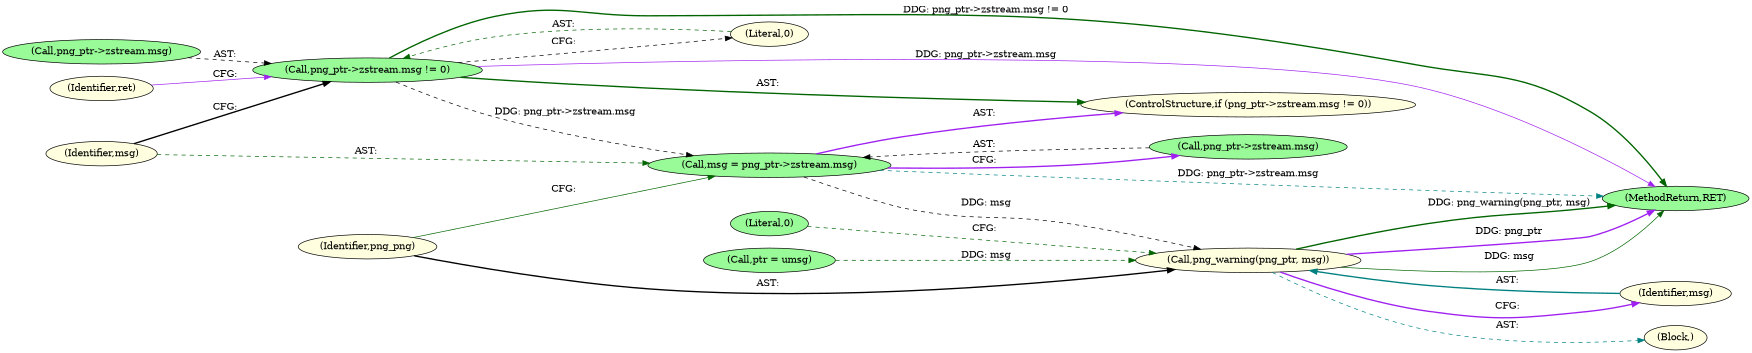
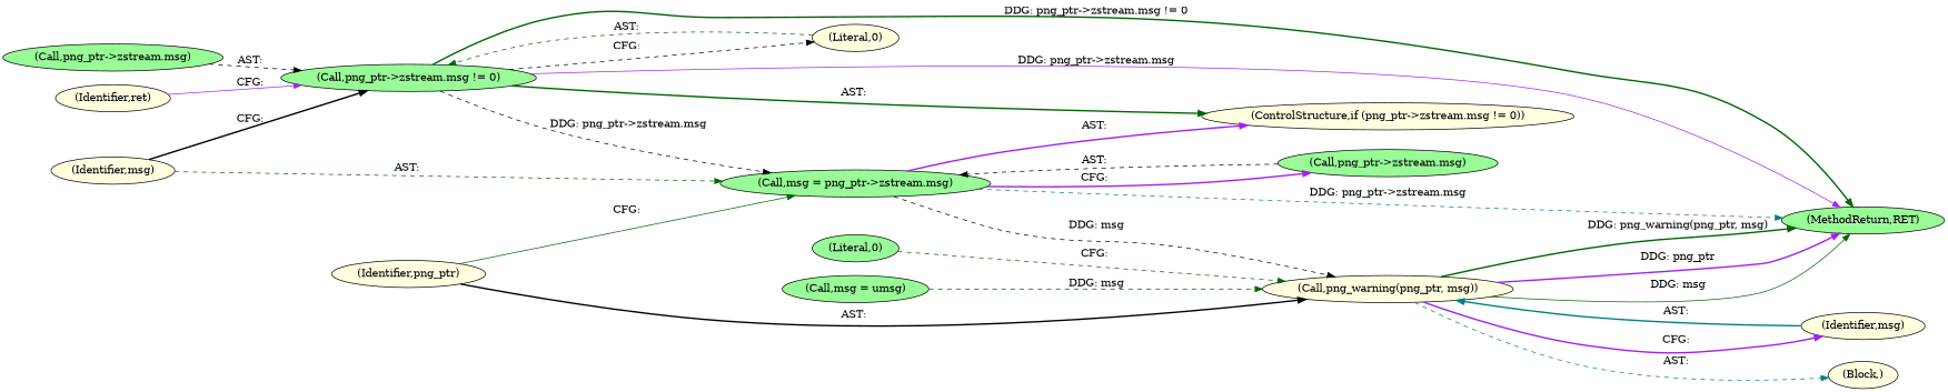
  digraph {
    rankdir=LR
    node [fillcolor=lightyellow style=filled]
    edge [color=darkgreen style=dashed]
    n1 [fillcolor=palegreen label="(Call,msg = png_ptr->zstream.msg)"]
    n2 [label="(Call,png_warning(png_ptr, msg))"]
    n3 [fillcolor=palegreen label="(Call,png_ptr->zstream.msg)"]
    n4 [label="(ControlStructure,if (png_ptr->zstream.msg != 0))"]
    n5 [fillcolor=palegreen label="(MethodReturn,RET)"]
    n6 [label="(Identifier,msg)"]
    n7 [label="(Block,)"]
    n8 [fillcolor=palegreen label="(Call,png_ptr->zstream.msg != 0)"]
    n9 [label="(Literal,0)"]
    n10 [label="(Identifier,msg)"]
    n11 [fillcolor=palegreen label="(Literal,0)"]
    n12 [label="(Identifier,ret)"]
-   n13 [label="(Identifier,png_png)"]
+   n13 [label="(Identifier,png_ptr)"]
    n14 [fillcolor=palegreen label="(Call,png_ptr->zstream.msg)"]
-   n15 [fillcolor=palegreen label="(Call,ptr = umsg)"]
+   n15 [fillcolor=palegreen label="(Call,msg = umsg)"]
    n1 -> n2 [color=black label="DDG: msg"]
    n1 -> n3 [color=purple label="CFG: " style=bold]
    n1 -> n4 [color=purple label="AST: " style=bold]
    n1 -> n5 [color=teal label="DDG: png_ptr->zstream.msg"]
    n2 -> n5 [label="DDG: png_warning(png_ptr, msg)" style=bold]
    n2 -> n5 [color=purple label="DDG: png_ptr" style=bold]
    n2 -> n5 [label="DDG: msg" style=solid]
    n2 -> n6 [color=purple label="CFG: " style=bold]
    n2 -> n7 [color=teal label="AST: "]
    n3 -> n1 [color=black label="AST: "]
    n6 -> n2 [color=teal label="AST: " style=bold]
    n8 -> n1 [color=black label="DDG: png_ptr->zstream.msg"]
    n8 -> n4 [label="AST: " style=bold]
    n8 -> n5 [color=purple label="DDG: png_ptr->zstream.msg" style=solid]
    n8 -> n5 [label="DDG: png_ptr->zstream.msg != 0" style=bold]
    n8 -> n9 [color=black label="CFG: "]
    n9 -> n8 [label="AST: "]
    n10 -> n1 [label="AST: "]
    n10 -> n8 [color=black label="CFG: " style=bold]
    n11 -> n2 [label="CFG: "]
    n12 -> n8 [color=purple label="CFG: " style=solid]
    n13 -> n1 [label="CFG: " style=solid]
    n13 -> n2 [color=black label="AST: " style=bold]
    n14 -> n8 [color=black label="AST: "]
    n15 -> n2 [label="DDG: msg"]
  }
